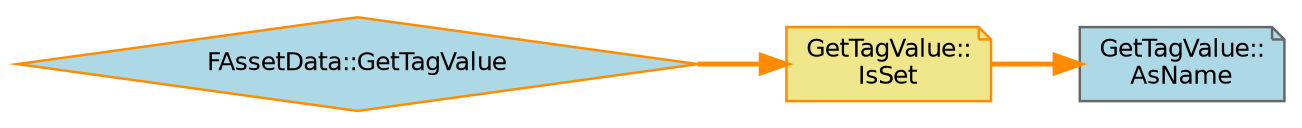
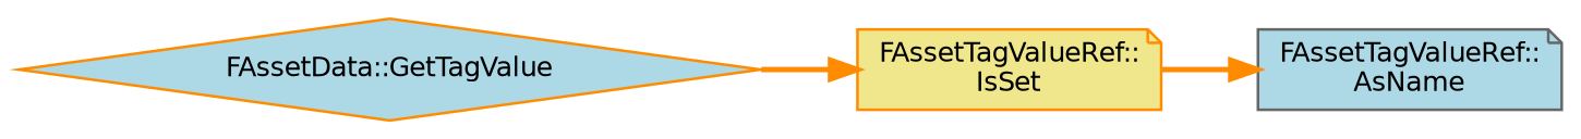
  digraph {
    rankdir=LR
    node [color=darkorange fillcolor=lightblue fontname=Helvetica fontsize=10 shape=note style=filled]
    edge [color=darkorange fontname=Helvetica fontsize=10 labelfontname=Helvetica labelfontsize=10 style=bold]
    n1 [fontcolor=black height=0.2 label="FAssetData::GetTagValue" shape=diamond width=0.4]
-   n2 [fillcolor=khaki height=0.2 label="GetTagValue::\lIsSet" width=0.4]
-   n3 [color=gray40 height=0.2 label="GetTagValue::\lAsName" width=0.4]
+   n2 [fillcolor=khaki height=0.2 label="FAssetTagValueRef::\lIsSet" width=0.4]
+   n3 [color=gray40 height=0.2 label="FAssetTagValueRef::\lAsName" width=0.4]
    n1 -> n2
    n2 -> n3
  }
